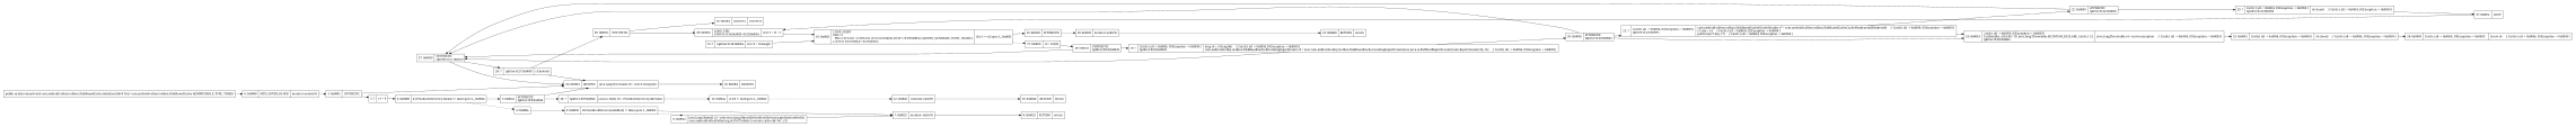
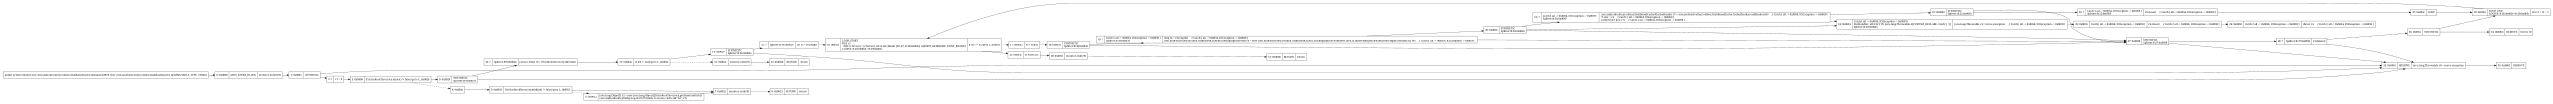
  digraph {
    fontname="Noto Serif"
    rankdir=LR
    node [fontname="Noto Serif" shape=record]
    edge [fontname="Noto Serif"]
    n1 [label="{0\:\ 0x0000|MTH_ENTER_BLOCK\l|monitor\-enter(r9)\l}"]
    n2 [label="{1\:\ 0x0001|SYNTHETIC\l}"]
    n3 [label="{2\:\ ?|r1 = 0\l}"]
    n4 [label="{32\:\ 0x0061|REMOVE\l|java.lang.Throwable r0 = move\-exception\l}"]
    n5 [label="{3\:\ 0x0008|if (r9.mRootDirectory.exists() != false) goto L_0x0024\l}"]
    n6 [label="{33\:\ 0x0062|REMOVE\l}"]
    n7 [label="{4\:\ 0x000a}"]
    n8 [label="{9\:\ 0x0024|SYNTHETIC\lSplitter:B:9:0x0024\l}"]
    n9 [label="{5\:\ 0x0010|if (r9.mRootDirectory.mkdirs() != false) goto L_0x0022\l}"]
    n10 [label="{10\:\ ?|Splitter:B:9:0x0024\l|java.io.File[] r0 = r9.mRootDirectory.listFiles()\l}"]
    n11 [label="{6\:\ 0x0012|java.lang.Object[] r2 = new java.lang.Object[]\{r9.mRootDirectory.getAbsolutePath()\}\lcom.android.volley.VolleyLog.m17e(\"Unable to create cache dir %s\", r2)\l}"]
    n12 [label="{7\:\ 0x0022|monitor\-exit(r9)\l}"]
    n13 [label="{8\:\ 0x0023|RETURN\l|return\l}"]
    n14 [label="{11\:\ 0x002a|if (r0 != null) goto L_0x002e\l}"]
    n15 [label="{12\:\ 0x002c|monitor\-exit(r9)\l}"]
+   n16 [label="{14\:\ 0x002e|SYNTHETIC\lSplitter:B:14:0x002e\l}"]
    n17 [label="{13\:\ 0x002d|RETURN\l|return\l}"]
    n18 [label="{15\:\ ?|Splitter:B:14:0x002e\l|int r2 = r0.length\l}"]
    n19 [label="{16\:\ 0x002f|LOOP_START\lPHI: r1 \l  PHI: (r1v1 int) = (r1v0 int), (r1v2 int) binds: [B:15:?, B:29:0x005c] A[DONT_GENERATE, DONT_INLINE]\lLOOP:0: B:16:0x002f\-\>B:29:0x005c\l|if (r1 \>= r2) goto L_0x005f\l}"]
    n20 [label="{17\:\ 0x0031|r3 = r0[r1]\l}"]
    n21 [label="{35\:\ 0x005f|SYNTHETIC\l}"]
    n22 [label="{18\:\ 0x0033|SYNTHETIC\lSplitter:B:18:0x0033\l}"]
    n23 [label="{30\:\ 0x005f|monitor\-exit(r9)\l}"]
    n24 [label="{19\:\ ?|Catch:\{ all \-\> 0x0054, IOException \-\> 0x0059 \}\lSplitter:B:18:0x0033\l|long r4 = r3.length()     \/\/ Catch:\{ all \-\> 0x0054, IOException \-\> 0x0059 \}\lcom.android.volley.toolbox.DiskBasedCache$CountingInputStream r6 = new com.android.volley.toolbox.DiskBasedCache.CountingInputStream(new java.io.BufferedInputStream(createInputStream(r3)), r4)     \/\/ Catch:\{ all \-\> 0x0054, IOException \-\> 0x0059 \}\l}"]
    n25 [label="{27\:\ 0x0059|SYNTHETIC\lSplitter:B:27:0x0059\l}"]
    n26 [label="{20\:\ 0x0045|SYNTHETIC\lSplitter:B:20:0x0045\l}"]
    n27 [label="{28\:\ ?|Splitter:B:27:0x0059\l|r3.delete()\l}"]
    n28 [label="{21\:\ ?|Catch:\{ all \-\> 0x0054, IOException \-\> 0x0059 \}\lSplitter:B:20:0x0045\l|com.android.volley.toolbox.DiskBasedCache$CacheHeader r7 = com.android.volley.toolbox.DiskBasedCache.CacheHeader.readHeader(r6)     \/\/ Catch:\{ all \-\> 0x0054, IOException \-\> 0x0059 \}\lr7.size = r4     \/\/ Catch:\{ all \-\> 0x0054, IOException \-\> 0x0059 \}\lputEntry(r7.key, r7)     \/\/ Catch:\{ all \-\> 0x0054, IOException \-\> 0x0059 \}\l}"]
    n29 [label="{24\:\ 0x0054|Catch:\{ all \-\> 0x0054, IOException \-\> 0x0059 \}\lExcHandler: all (r4v1 'th' java.lang.Throwable A[CUSTOM_DECLARE, Catch:\{  \}])\lSplitter:B:20:0x0045\l|java.lang.Throwable r4 = move\-exception     \/\/ Catch:\{ all \-\> 0x0054, IOException \-\> 0x0059 \}\l}"]
    n30 [label="{22\:\ 0x0050|SYNTHETIC\lSplitter:B:22:0x0050\l}"]
    n31 [label="{25\:\ 0x0055|Catch:\{ all \-\> 0x0054, IOException \-\> 0x0059 \}\l|r6.close()     \/\/ Catch:\{ all \-\> 0x0054, IOException \-\> 0x0059 \}\l}"]
    n32 [label="{23\:\ ?|Catch:\{ all \-\> 0x0054, IOException \-\> 0x0059 \}\lSplitter:B:22:0x0050\l|r6.close()     \/\/ Catch:\{ all \-\> 0x0054, IOException \-\> 0x0059 \}\l}"]
    n33 [label="{37\:\ 0x005c|LOOP\l}"]
    n34 [label="{29\:\ 0x005c|LOOP_END\lLOOP:0: B:16:0x002f\-\>B:29:0x005c\l|int r1 = r1 + 1\l}"]
    n35 [label="{26\:\ 0x0058|Catch:\{ all \-\> 0x0054, IOException \-\> 0x0059 \}\l|throw r4     \/\/ Catch:\{ all \-\> 0x0054, IOException \-\> 0x0059 \}\l}"]
    n36 [label="{36\:\ 0x005c|SYNTHETIC\l}"]
    n37 [label="{34\:\ 0x0063|REMOVE\l|throw r0\l}"]
    n38 [label="{31\:\ 0x0060|RETURN\l|return\l}"]
    n39 [label="{public synchronized void com.android.volley.toolbox.DiskBasedCache.initialize((r9v0 'this' com.android.volley.toolbox.DiskBasedCache A[IMMUTABLE_TYPE, THIS])) }"]
    n1 -> n2
    n2 -> n3
    n2 -> n4
    n3 -> n5
    n4 -> n6
    n5 -> n7 [style=dashed]
    n5 -> n8
    n7 -> n9
    n8 -> n4
    n8 -> n10
    n9 -> n11 [style=dashed]
    n9 -> n12
    n10 -> n14
    n11 -> n12
    n12 -> n13
    n14 -> n15 [style=dashed]
+   n14 -> n16
    n15 -> n17
+   n16 -> n4
+   n16 -> n18
    n18 -> n19
    n19 -> n20 [style=dashed]
    n19 -> n21
    n20 -> n22
    n21 -> n23
    n22 -> n24
    n22 -> n25
    n23 -> n38
    n24 -> n25
    n24 -> n26
    n25 -> n4
    n25 -> n27
    n26 -> n25
    n26 -> n28
    n26 -> n29
    n27 -> n4
    n27 -> n36
    n28 -> n29
    n28 -> n30
    n29 -> n31
    n30 -> n25
    n30 -> n32
    n31 -> n35
    n32 -> n33
    n33 -> n34
    n34 -> n19
    n36 -> n34
    n36 -> n37
    n39 -> n1
  }
